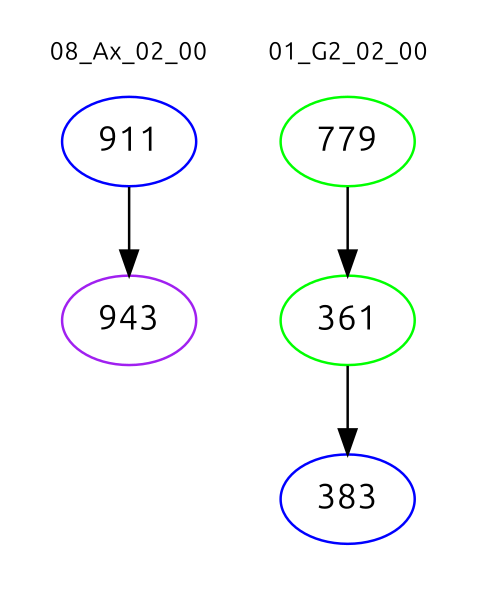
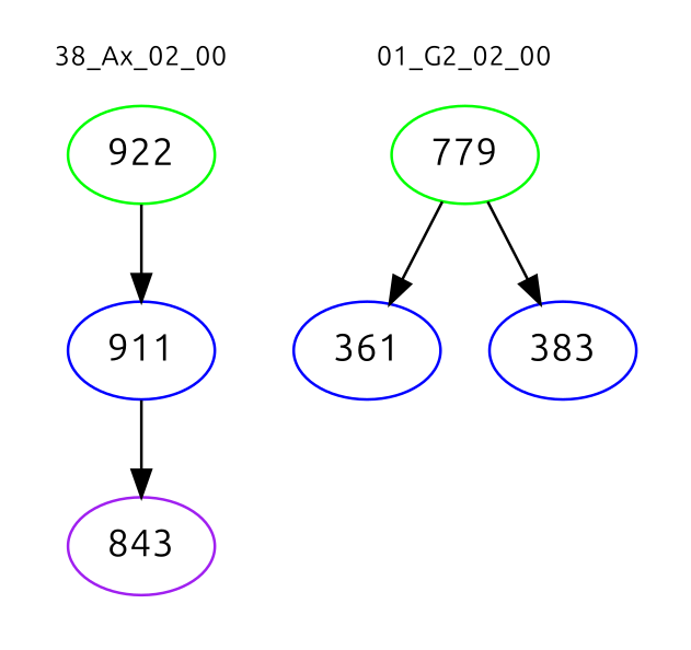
  digraph {
    fontname=Ubuntu
    node [color=blue fontname=Ubuntu]
    edge [color=black fontname=Ubuntu]
+   n1 [color=green label=922]
    n2 [label=911]
-   n3 [color=purple label=943]
+   n3 [color=purple label=843]
    n4 [color=green label=779]
-   n5 [color=green label=361]
+   n5 [label=361]
    n6 [label=383]
    subgraph cluster_1 {
      color=white
      fontsize=10
-     label="08_Ax_02_00"
+     label="38_Ax_02_00"
+     n1
      n2
      n3
    }
    subgraph cluster_2 {
      color=white
      fontsize=10
      label="01_G2_02_00"
      n4
      n5
      n6
    }
+   n1 -> n2
    n2 -> n3
    n4 -> n5
-   n5 -> n6
+   n4 -> n6
  }
